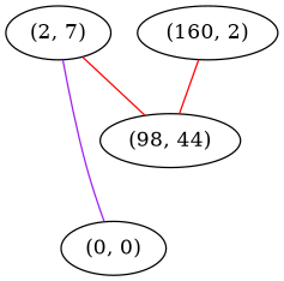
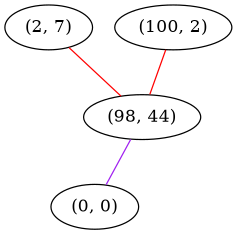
  graph {
    edge [color=red weight=1]
    "(2, 7)"
    "(0, 0)"
    "(98, 44)"
-   "(100, 2)" [label="(160, 2)"]
-   "(2, 7)" -- "(0, 0)" [color=purple weight=4]
+   "(100, 2)"
+   "(98, 44)" -- "(0, 0)" [color=purple weight=4]
    "(2, 7)" -- "(98, 44)"
    "(100, 2)" -- "(98, 44)"
  }
